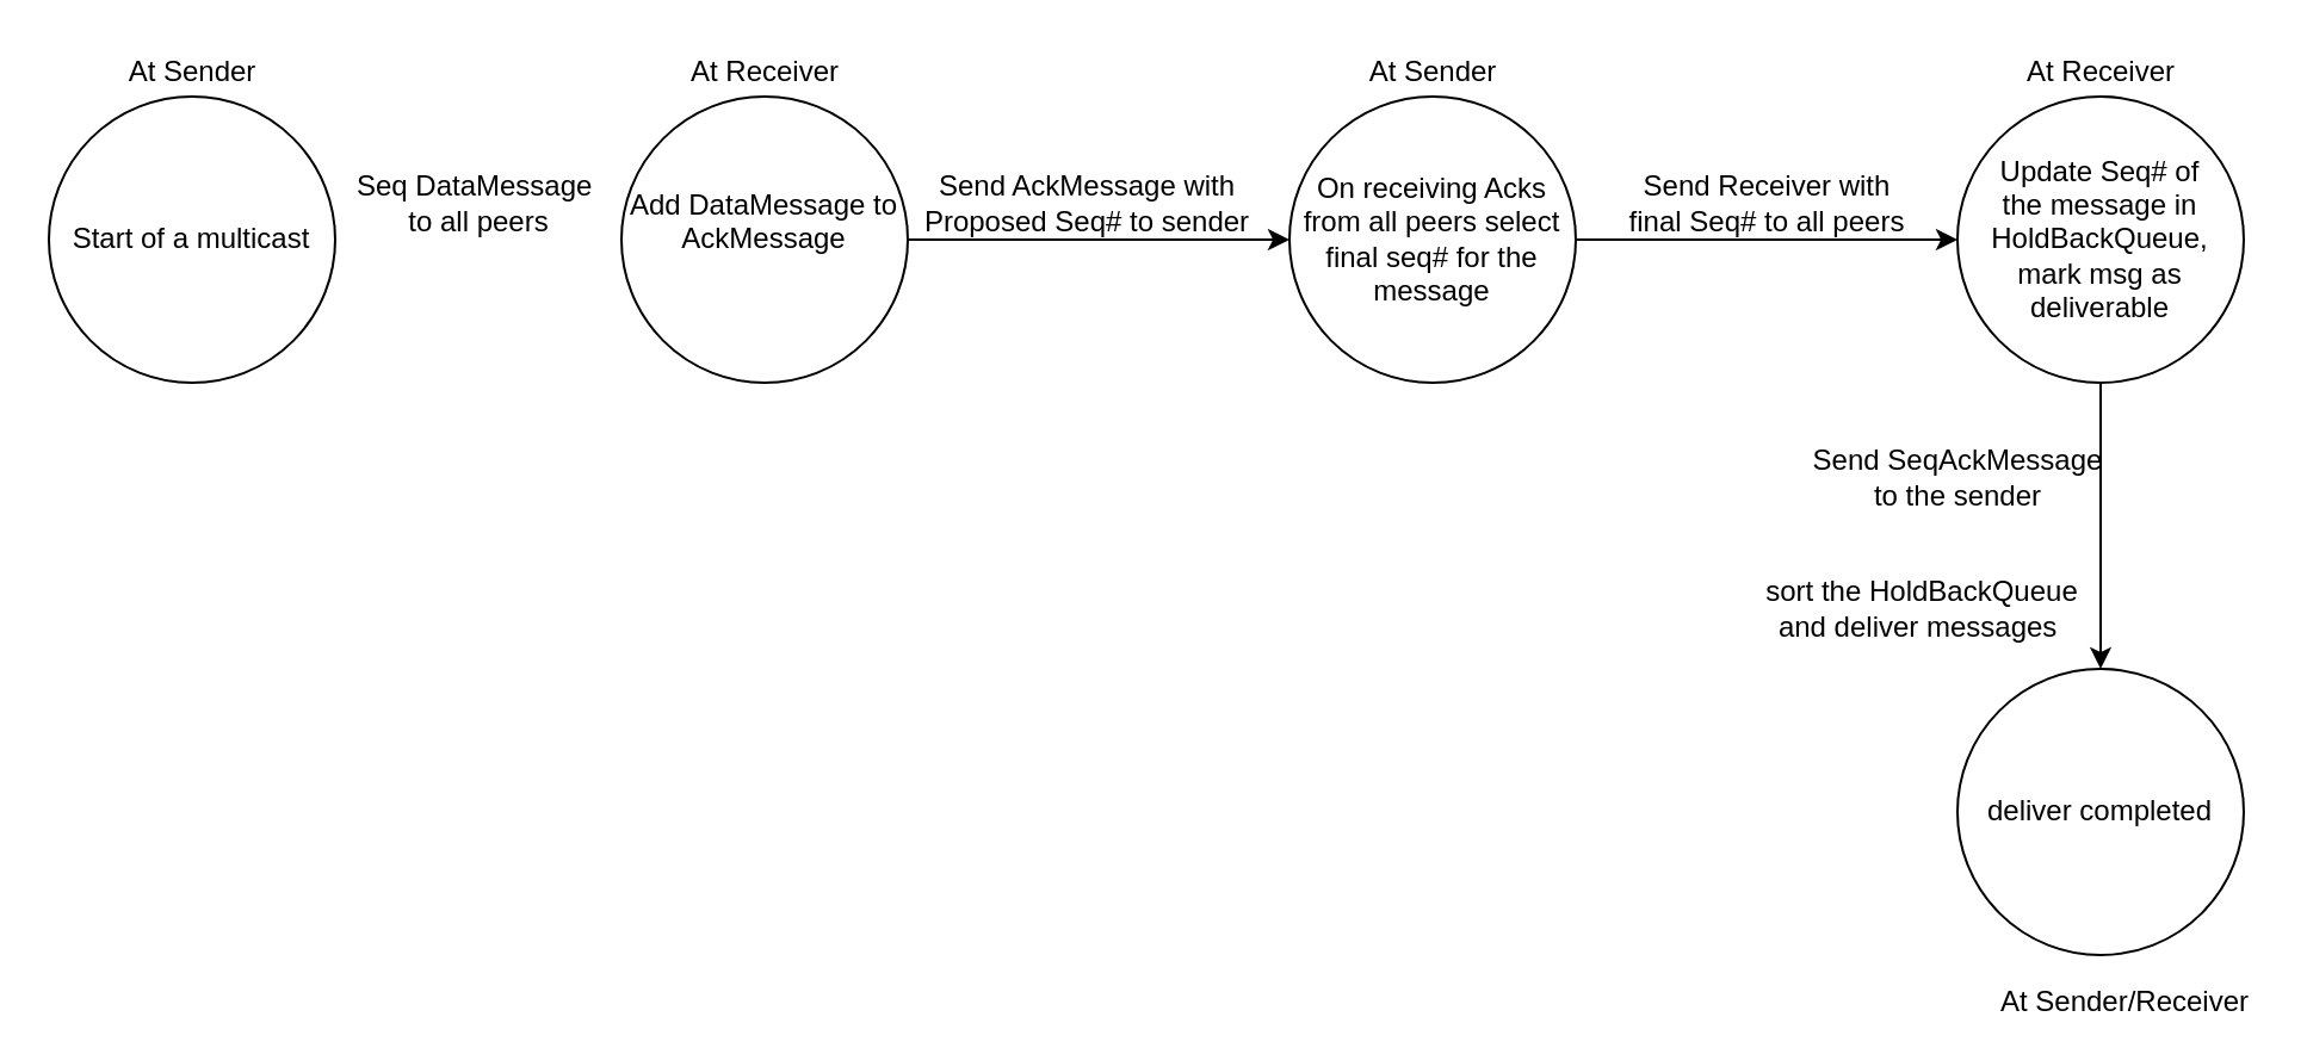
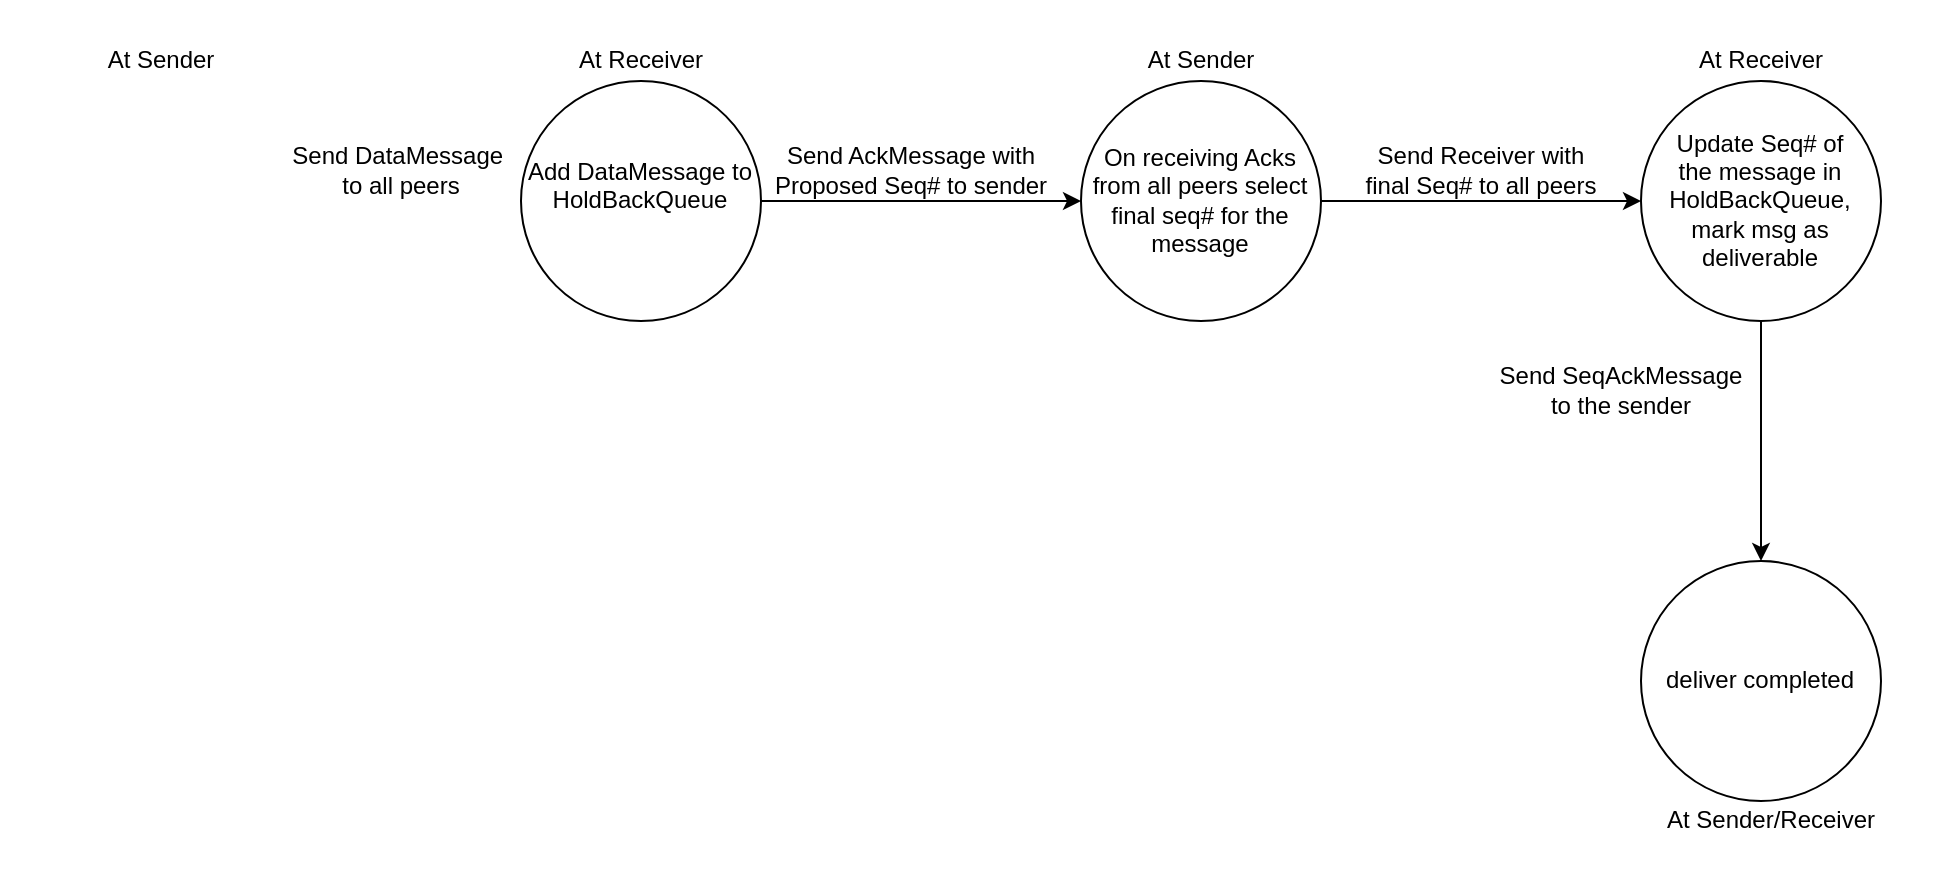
  <mxCell id="0" />
  <mxCell id="1" parent="0" />
- <mxCell id="2" value="Start of a multicast" style="ellipse;whiteSpace=wrap;html=1;" vertex="1" parent="1"><mxGeometry x="20" y="40" width="120" height="120" as="geometry" /></mxCell>
  <mxCell id="3" value="" style="edgeStyle=orthogonalEdgeStyle;rounded=0;orthogonalLoop=1;jettySize=auto;html=1;" edge="1" parent="1" source="4" target="6"><mxGeometry relative="1" as="geometry" /></mxCell>
- <mxCell id="4" value="Add DataMessage to AckMessage&lt;br&gt;&lt;br&gt;" style="ellipse;whiteSpace=wrap;html=1;" vertex="1" parent="1"><mxGeometry x="260" y="40" width="120" height="120" as="geometry" /></mxCell>
+ <mxCell id="4" value="Add DataMessage to HoldBackQueue&lt;br&gt;&lt;br&gt;" style="ellipse;whiteSpace=wrap;html=1;" vertex="1" parent="1"><mxGeometry x="260" y="40" width="120" height="120" as="geometry" /></mxCell>
  <mxCell id="5" value="" style="edgeStyle=orthogonalEdgeStyle;rounded=0;orthogonalLoop=1;jettySize=auto;html=1;" edge="1" parent="1" source="6" target="8"><mxGeometry relative="1" as="geometry" /></mxCell>
  <mxCell id="6" value="On receiving Acks from all peers select final seq# for the message" style="ellipse;whiteSpace=wrap;html=1;" vertex="1" parent="1"><mxGeometry x="540" y="40" width="120" height="120" as="geometry" /></mxCell>
  <mxCell id="7" value="" style="edgeStyle=orthogonalEdgeStyle;rounded=0;orthogonalLoop=1;jettySize=auto;html=1;" edge="1" parent="1" source="8" target="9"><mxGeometry relative="1" as="geometry" /></mxCell>
  <mxCell id="8" value="Update Seq# of &lt;br&gt;the&amp;nbsp;message in HoldBackQueue,&lt;br&gt;mark msg as deliverable" style="ellipse;whiteSpace=wrap;html=1;" vertex="1" parent="1"><mxGeometry x="820" y="40" width="120" height="120" as="geometry" /></mxCell>
  <mxCell id="9" value="deliver completed" style="ellipse;whiteSpace=wrap;html=1;" vertex="1" parent="1"><mxGeometry x="820" y="280" width="120" height="120" as="geometry" /></mxCell>
- <mxCell id="10" value="Seq DataMessage&amp;nbsp;&lt;br&gt;to all peers" style="text;html=1;align=center;verticalAlign=middle;resizable=0;points=[];autosize=1;" vertex="1" parent="1"><mxGeometry x="140" y="70" width="120" height="30" as="geometry" /></mxCell>
+ <mxCell id="10" value="Send DataMessage&amp;nbsp;&lt;br&gt;to all peers" style="text;html=1;align=center;verticalAlign=middle;resizable=0;points=[];autosize=1;" vertex="1" parent="1"><mxGeometry x="140" y="70" width="120" height="30" as="geometry" /></mxCell>
  <mxCell id="11" value="&lt;span&gt;Send AckMessage with &lt;br&gt;Proposed Seq#&amp;nbsp;&lt;/span&gt;&lt;span&gt;to&amp;nbsp;sender&lt;/span&gt;" style="text;html=1;align=center;verticalAlign=middle;resizable=0;points=[];autosize=1;" vertex="1" parent="1"><mxGeometry x="380" y="70" width="150" height="30" as="geometry" /></mxCell>
  <mxCell id="12" value="Send Receiver with &lt;br&gt;final Seq# to all peers" style="text;html=1;align=center;verticalAlign=middle;resizable=0;points=[];autosize=1;" vertex="1" parent="1"><mxGeometry x="670" y="70" width="140" height="30" as="geometry" /></mxCell>
- <mxCell id="13" value="Send SeqAckMessage &lt;br&gt;to the sender" style="text;html=1;align=center;verticalAlign=middle;resizable=0;points=[];autosize=1;" vertex="1" parent="1"><mxGeometry x="750" y="185" width="140" height="30" as="geometry" /></mxCell>
- <mxCell id="14" value="&lt;span&gt;sort the HoldBackQueue&lt;/span&gt;&lt;br&gt;&lt;span&gt;and deliver messages&amp;nbsp;&lt;/span&gt;" style="text;html=1;align=center;verticalAlign=middle;resizable=0;points=[];autosize=1;" vertex="1" parent="1"><mxGeometry x="730" y="240" width="150" height="30" as="geometry" /></mxCell>
+ <mxCell id="13" value="Send SeqAckMessage &lt;br&gt;to the sender" style="text;html=1;align=center;verticalAlign=middle;resizable=0;points=[];autosize=1;" vertex="1" parent="1"><mxGeometry x="740" y="180" width="140" height="30" as="geometry" /></mxCell>
  <mxCell id="15" value="At Sender" style="text;html=1;align=center;verticalAlign=middle;resizable=0;points=[];autosize=1;" vertex="1" parent="1"><mxGeometry x="45" y="20" width="70" height="20" as="geometry" /></mxCell>
  <mxCell id="16" value="At Receiver" style="text;html=1;align=center;verticalAlign=middle;resizable=0;points=[];autosize=1;" vertex="1" parent="1"><mxGeometry x="280" y="20" width="80" height="20" as="geometry" /></mxCell>
  <mxCell id="17" value="At Receiver" style="text;html=1;align=center;verticalAlign=middle;resizable=0;points=[];autosize=1;" vertex="1" parent="1"><mxGeometry x="840" y="20" width="80" height="20" as="geometry" /></mxCell>
  <mxCell id="18" value="At Sender" style="text;html=1;align=center;verticalAlign=middle;resizable=0;points=[];autosize=1;" vertex="1" parent="1"><mxGeometry x="565" y="20" width="70" height="20" as="geometry" /></mxCell>
- <mxCell id="19" value="At Sender/Receiver" style="text;html=1;align=center;verticalAlign=middle;resizable=0;points=[];autosize=1;" vertex="1" parent="1"><mxGeometry x="830" y="410" width="120" height="20" as="geometry" /></mxCell>
+ <mxCell id="19" value="At Sender/Receiver" style="text;html=1;align=center;verticalAlign=middle;resizable=0;points=[];autosize=1;" vertex="1" parent="1"><mxGeometry x="825" y="400" width="120" height="20" as="geometry" /></mxCell>
